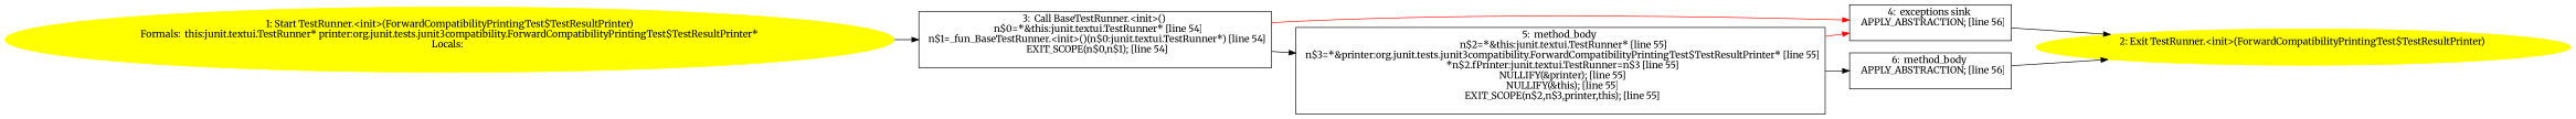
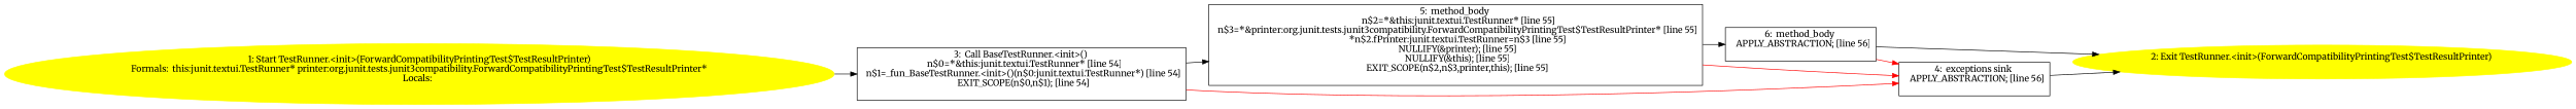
  digraph {
    rankdir=LR
    fontname=Merriweather
    node [fontname=Merriweather shape=box]
    edge [fontname=Merriweather]
    n1 [color=yellow label="1: Start TestRunner.<init>(ForwardCompatibilityPrintingTest$TestResultPrinter)\nFormals:  this:junit.textui.TestRunner* printer:org.junit.tests.junit3compatibility.ForwardCompatibilityPrintingTest$TestResultPrinter*\nLocals:  \n  " style=filled shape=""]
    n2 [label="3:  Call BaseTestRunner.<init>() \n   n$0=*&this:junit.textui.TestRunner* [line 54]\n  n$1=_fun_BaseTestRunner.<init>()(n$0:junit.textui.TestRunner*) [line 54]\n  EXIT_SCOPE(n$0,n$1); [line 54]\n "]
    n3 [label="5:  method_body \n   n$2=*&this:junit.textui.TestRunner* [line 55]\n  n$3=*&printer:org.junit.tests.junit3compatibility.ForwardCompatibilityPrintingTest$TestResultPrinter* [line 55]\n  *n$2.fPrinter:junit.textui.TestRunner=n$3 [line 55]\n  NULLIFY(&printer); [line 55]\n  NULLIFY(&this); [line 55]\n  EXIT_SCOPE(n$2,n$3,printer,this); [line 55]\n "]
    n4 [label="4:  exceptions sink \n   APPLY_ABSTRACTION; [line 56]\n "]
    n5 [color=yellow label="2: Exit TestRunner.<init>(ForwardCompatibilityPrintingTest$TestResultPrinter) \n  " style=filled shape=""]
    n6 [label="6:  method_body \n   APPLY_ABSTRACTION; [line 56]\n "]
    n1 -> n2
    n2 -> n3
    n2 -> n4 [color=red]
    n3 -> n4 [color=red]
    n3 -> n6
    n4 -> n5
+   n6 -> n4 [color=red]
    n6 -> n5
  }
